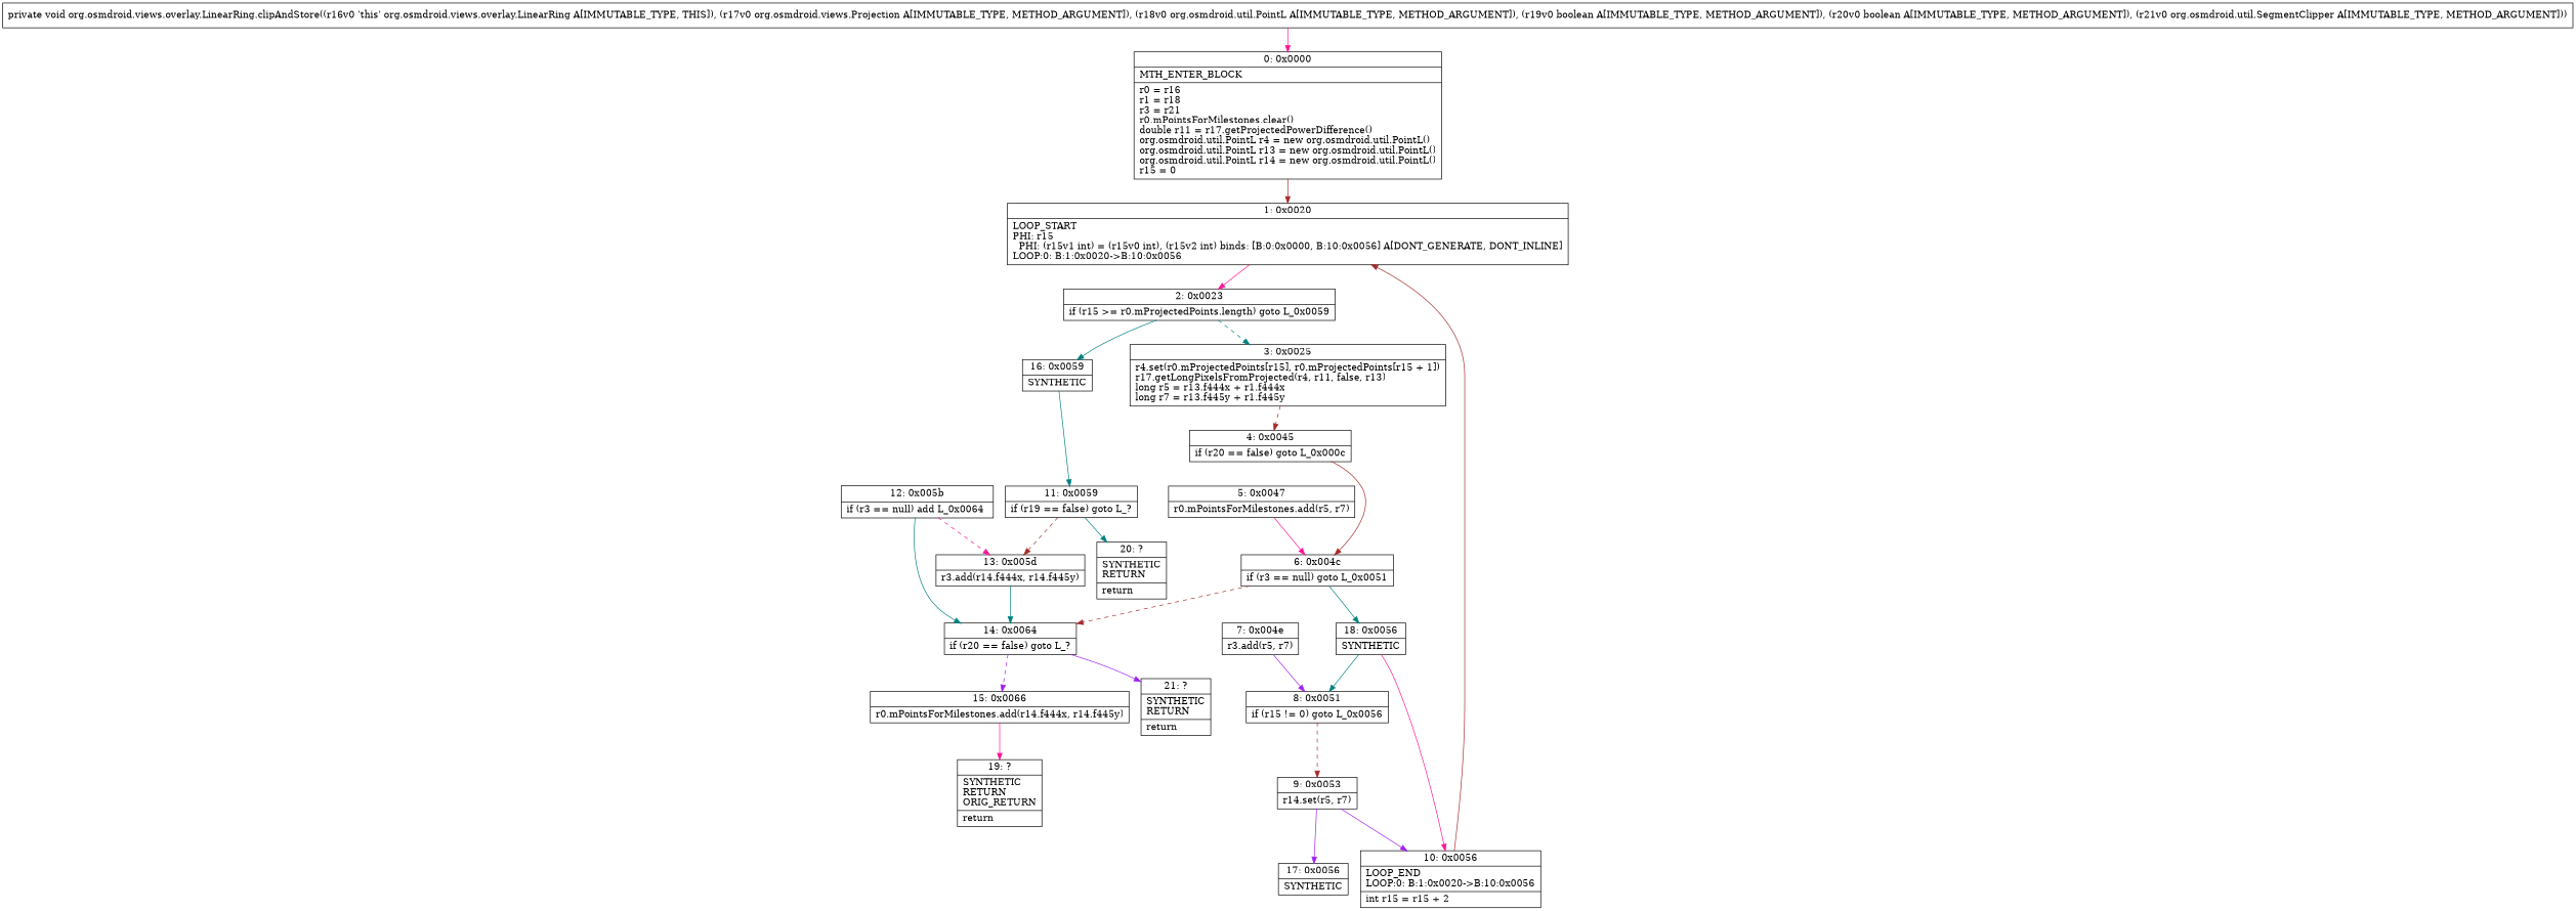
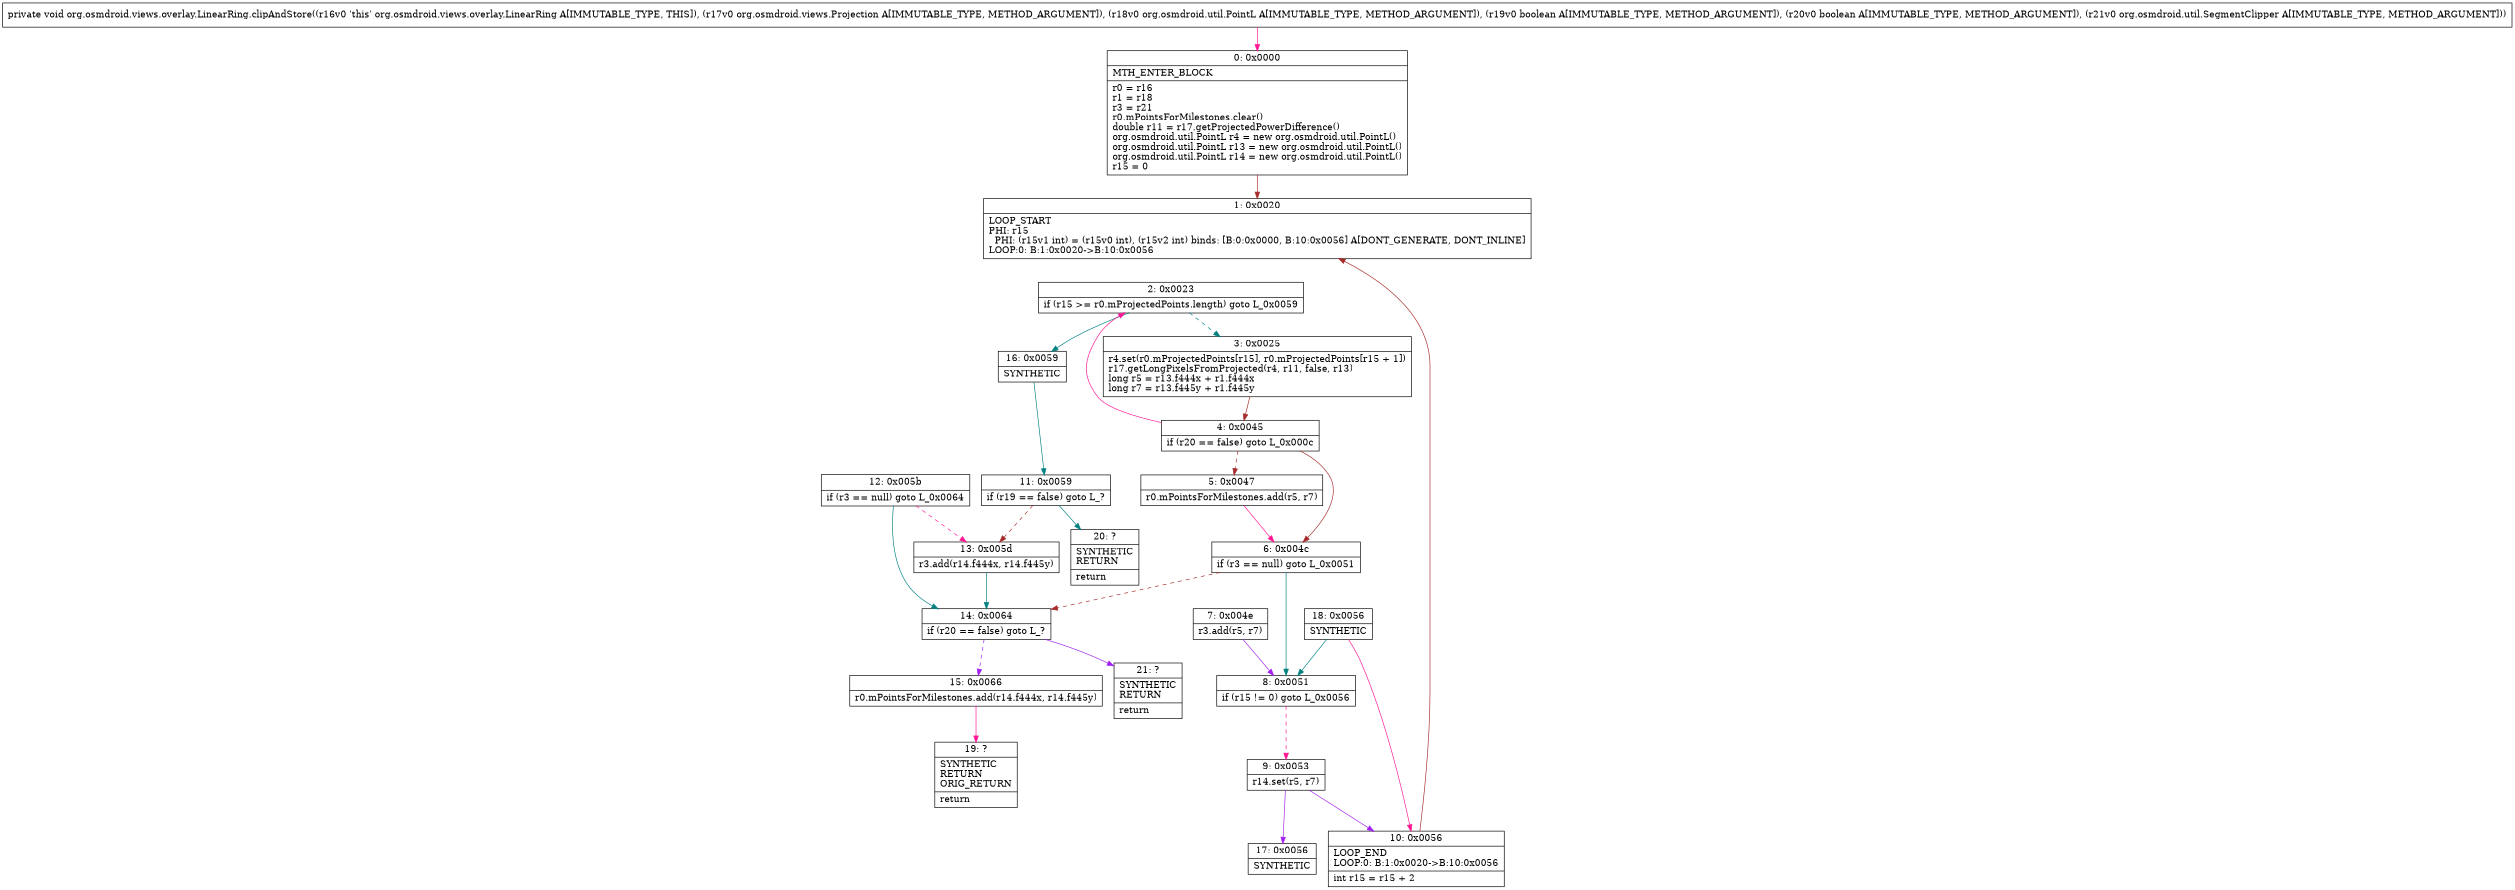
  digraph {
    node [shape=record]
    edge [color=brown]
    n1 [label="{0\:\ 0x0000|MTH_ENTER_BLOCK\l|r0 = r16\lr1 = r18\lr3 = r21\lr0.mPointsForMilestones.clear()\ldouble r11 = r17.getProjectedPowerDifference()\lorg.osmdroid.util.PointL r4 = new org.osmdroid.util.PointL()\lorg.osmdroid.util.PointL r13 = new org.osmdroid.util.PointL()\lorg.osmdroid.util.PointL r14 = new org.osmdroid.util.PointL()\lr15 = 0\l}"]
    n2 [label="{1\:\ 0x0020|LOOP_START\lPHI: r15 \l  PHI: (r15v1 int) = (r15v0 int), (r15v2 int) binds: [B:0:0x0000, B:10:0x0056] A[DONT_GENERATE, DONT_INLINE]\lLOOP:0: B:1:0x0020\-\>B:10:0x0056\l}"]
    n3 [label="{2\:\ 0x0023|if (r15 \>= r0.mProjectedPoints.length) goto L_0x0059\l}"]
    n4 [label="{3\:\ 0x0025|r4.set(r0.mProjectedPoints[r15], r0.mProjectedPoints[r15 + 1])\lr17.getLongPixelsFromProjected(r4, r11, false, r13)\llong r5 = r13.f444x + r1.f444x\llong r7 = r13.f445y + r1.f445y\l}"]
    n5 [label="{16\:\ 0x0059|SYNTHETIC\l}"]
    n6 [label="{4\:\ 0x0045|if (r20 == false) goto L_0x000c\l}"]
    n7 [label="{11\:\ 0x0059|if (r19 == false) goto L_?\l}"]
    n8 [label="{5\:\ 0x0047|r0.mPointsForMilestones.add(r5, r7)\l}"]
    n9 [label="{6\:\ 0x004c|if (r3 == null) goto L_0x0051\l}"]
    n10 [label="{8\:\ 0x0051|if (r15 != 0) goto L_0x0056\l}"]
    n11 [label="{14\:\ 0x0064|if (r20 == false) goto L_?\l}"]
    n12 [label="{7\:\ 0x004e|r3.add(r5, r7)\l}"]
    n13 [label="{9\:\ 0x0053|r14.set(r5, r7)\l}"]
    n14 [label="{17\:\ 0x0056|SYNTHETIC\l}"]
    n15 [label="{10\:\ 0x0056|LOOP_END\lLOOP:0: B:1:0x0020\-\>B:10:0x0056\l|int r15 = r15 + 2\l}"]
    n16 [label="{18\:\ 0x0056|SYNTHETIC\l}"]
    n17 [label="{20\:\ ?|SYNTHETIC\lRETURN\l|return\l}"]
    n18 [label="{13\:\ 0x005d|r3.add(r14.f444x, r14.f445y)\l}"]
-   n19 [label="{12\:\ 0x005b|if (r3 == null) add L_0x0064\l}"]
+   n19 [label="{12\:\ 0x005b|if (r3 == null) goto L_0x0064\l}"]
    n20 [label="{15\:\ 0x0066|r0.mPointsForMilestones.add(r14.f444x, r14.f445y)\l}"]
    n21 [label="{21\:\ ?|SYNTHETIC\lRETURN\l|return\l}"]
    n22 [label="{19\:\ ?|SYNTHETIC\lRETURN\lORIG_RETURN\l|return\l}"]
    n23 [label="{private void org.osmdroid.views.overlay.LinearRing.clipAndStore((r16v0 'this' org.osmdroid.views.overlay.LinearRing A[IMMUTABLE_TYPE, THIS]), (r17v0 org.osmdroid.views.Projection A[IMMUTABLE_TYPE, METHOD_ARGUMENT]), (r18v0 org.osmdroid.util.PointL A[IMMUTABLE_TYPE, METHOD_ARGUMENT]), (r19v0 boolean A[IMMUTABLE_TYPE, METHOD_ARGUMENT]), (r20v0 boolean A[IMMUTABLE_TYPE, METHOD_ARGUMENT]), (r21v0 org.osmdroid.util.SegmentClipper A[IMMUTABLE_TYPE, METHOD_ARGUMENT])) }"]
    n1 -> n2
-   n2 -> n3 [color=deeppink]
+   n6 -> n3 [color=deeppink]
    n3 -> n4 [color=teal style=dashed]
    n3 -> n5 [color=teal]
-   n4 -> n6 [style=dashed]
+   n4 -> n6
    n5 -> n7 [color=teal]
+   n6 -> n8 [style=dashed]
    n6 -> n9
    n7 -> n17 [color=teal]
    n7 -> n18 [style=dashed]
    n8 -> n9 [color=deeppink]
-   n9 -> n16 [color=teal]
+   n9 -> n10 [color=teal]
    n9 -> n11 [style=dashed]
-   n10 -> n13 [style=dashed]
+   n10 -> n13 [color=deeppink style=dashed]
    n11 -> n20 [color=purple style=dashed]
    n11 -> n21 [color=purple]
    n12 -> n10 [color=purple]
    n13 -> n14 [color=purple]
    n13 -> n15 [color=purple]
    n15 -> n2
    n16 -> n10 [color=teal]
    n16 -> n15 [color=deeppink]
    n18 -> n11 [color=teal]
    n19 -> n11 [color=teal]
    n19 -> n18 [color=deeppink style=dashed]
    n20 -> n22 [color=deeppink]
    n23 -> n1 [color=deeppink]
  }
